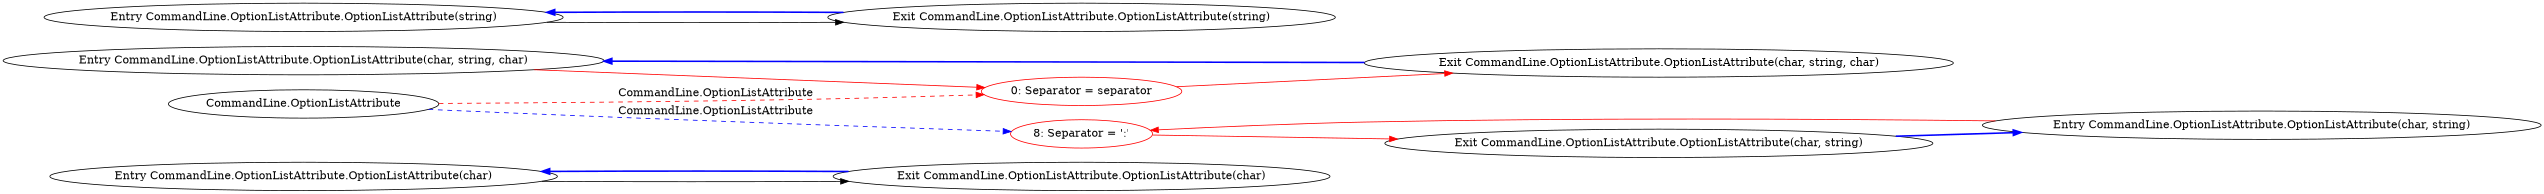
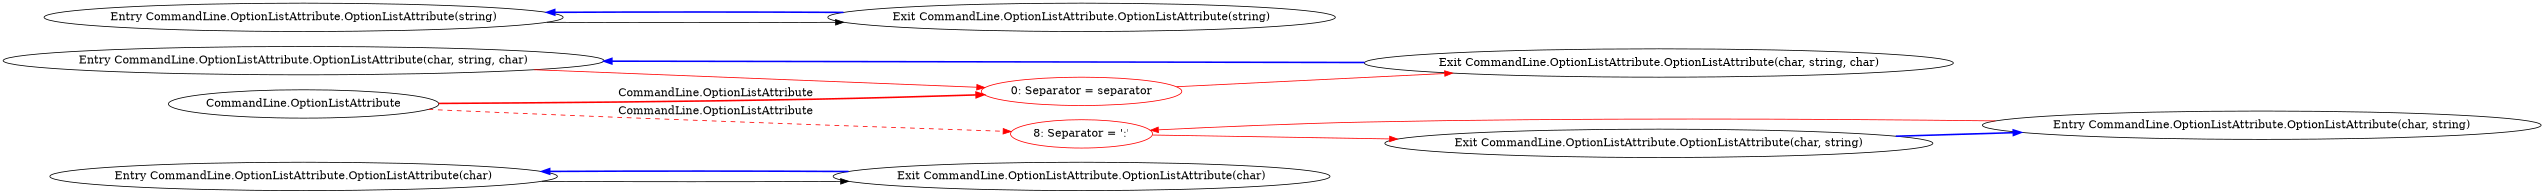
  digraph {
    rankdir=LR
    node [cluster="CommandLine.OptionListAttribute.OptionListAttribute(char, string, char)" file="Program.cs" span="42-42"]
    edge [style=solid color=red]
    n1 [cluster="CommandLine.OptionListAttribute.OptionListAttribute(char)" label="Entry CommandLine.OptionListAttribute.OptionListAttribute(char)"]
    n2 [cluster="CommandLine.OptionListAttribute.OptionListAttribute(char)" label="Exit CommandLine.OptionListAttribute.OptionListAttribute(char)"]
    n3 [label="Entry CommandLine.OptionListAttribute.OptionListAttribute(char, string, char)" span="67-67"]
    n4 [color=red community=0 label="0: Separator = separator" span="70-70"]
    n5 [label="Exit CommandLine.OptionListAttribute.OptionListAttribute(char, string, char)" span="67-67"]
    n6 [cluster="CommandLine.OptionListAttribute.OptionListAttribute(string)" label="Entry CommandLine.OptionListAttribute.OptionListAttribute(string)" span="48-48"]
    n7 [cluster="CommandLine.OptionListAttribute.OptionListAttribute(string)" label="Exit CommandLine.OptionListAttribute.OptionListAttribute(string)" span="48-48"]
    n8 [cluster="CommandLine.OptionListAttribute.OptionListAttribute(char, string)" label="Entry CommandLine.OptionListAttribute.OptionListAttribute(char, string)" span="55-55"]
    n9 [cluster="CommandLine.OptionListAttribute.OptionListAttribute(char, string)" color=red community=0 label="8: Separator = ':'" span="58-58"]
    n10 [cluster="CommandLine.OptionListAttribute.OptionListAttribute(char, string)" label="Exit CommandLine.OptionListAttribute.OptionListAttribute(char, string)" span="55-55"]
    n11 [label="CommandLine.OptionListAttribute" cluster="" span=""]
    n1 -> n2 [color=""]
    n2 -> n1 [color=blue style=bold]
    n3 -> n4
    n4 -> n5
    n5 -> n3 [color=blue style=bold]
    n6 -> n7 [color=""]
    n7 -> n6 [color=blue style=bold]
    n8 -> n9
    n9 -> n10
    n10 -> n8 [color=blue style=bold]
-   n11 -> n4 [label="CommandLine.OptionListAttribute" style=dashed]
-   n11 -> n9 [color=blue label="CommandLine.OptionListAttribute" style=dashed]
+   n11 -> n4 [label="CommandLine.OptionListAttribute" style=bold]
+   n11 -> n9 [label="CommandLine.OptionListAttribute" style=dashed]
  }
